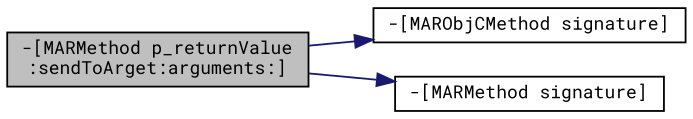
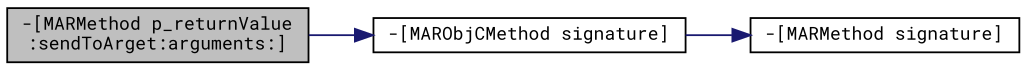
  digraph {
    fontname="Roboto Mono"
    rankdir=LR
    node [color=black fillcolor=white fontname="Roboto Mono" fontsize=10 shape=record style=filled]
    edge [color=midnightblue fontname="Roboto Mono" fontsize=10 labelfontname=Helvetica labelfontsize=10 style=solid]
    n1 [fillcolor=grey75 fontcolor=black height=0.2 label="-[MARMethod p_returnValue\l:sendToArget:arguments:]" width=0.4]
    n2 [height=0.2 label="-[MARObjCMethod signature]" width=0.4]
    n3 [height=0.2 label="-[MARMethod signature]" width=0.4]
    n1 -> n2
-   n1 -> n3
+   n2 -> n3
  }
